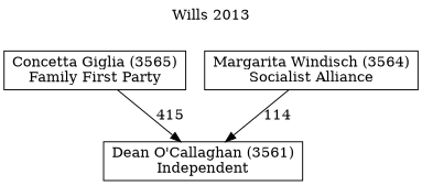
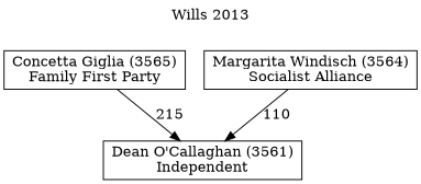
  digraph {
    label="Wills 2013"
    labelloc=t
    mclimit=10
    node [shape=box]
    n1 [label="Dean O'Callaghan (3561)\nIndependent"]
    n2 [label="Concetta Giglia (3565)\nFamily First Party"]
    n3 [label="Margarita Windisch (3564)\nSocialist Alliance"]
-   n2 -> n1 [label=415]
-   n3 -> n1 [label=114]
+   n2 -> n1 [label=215]
+   n3 -> n1 [label=110]
  }
